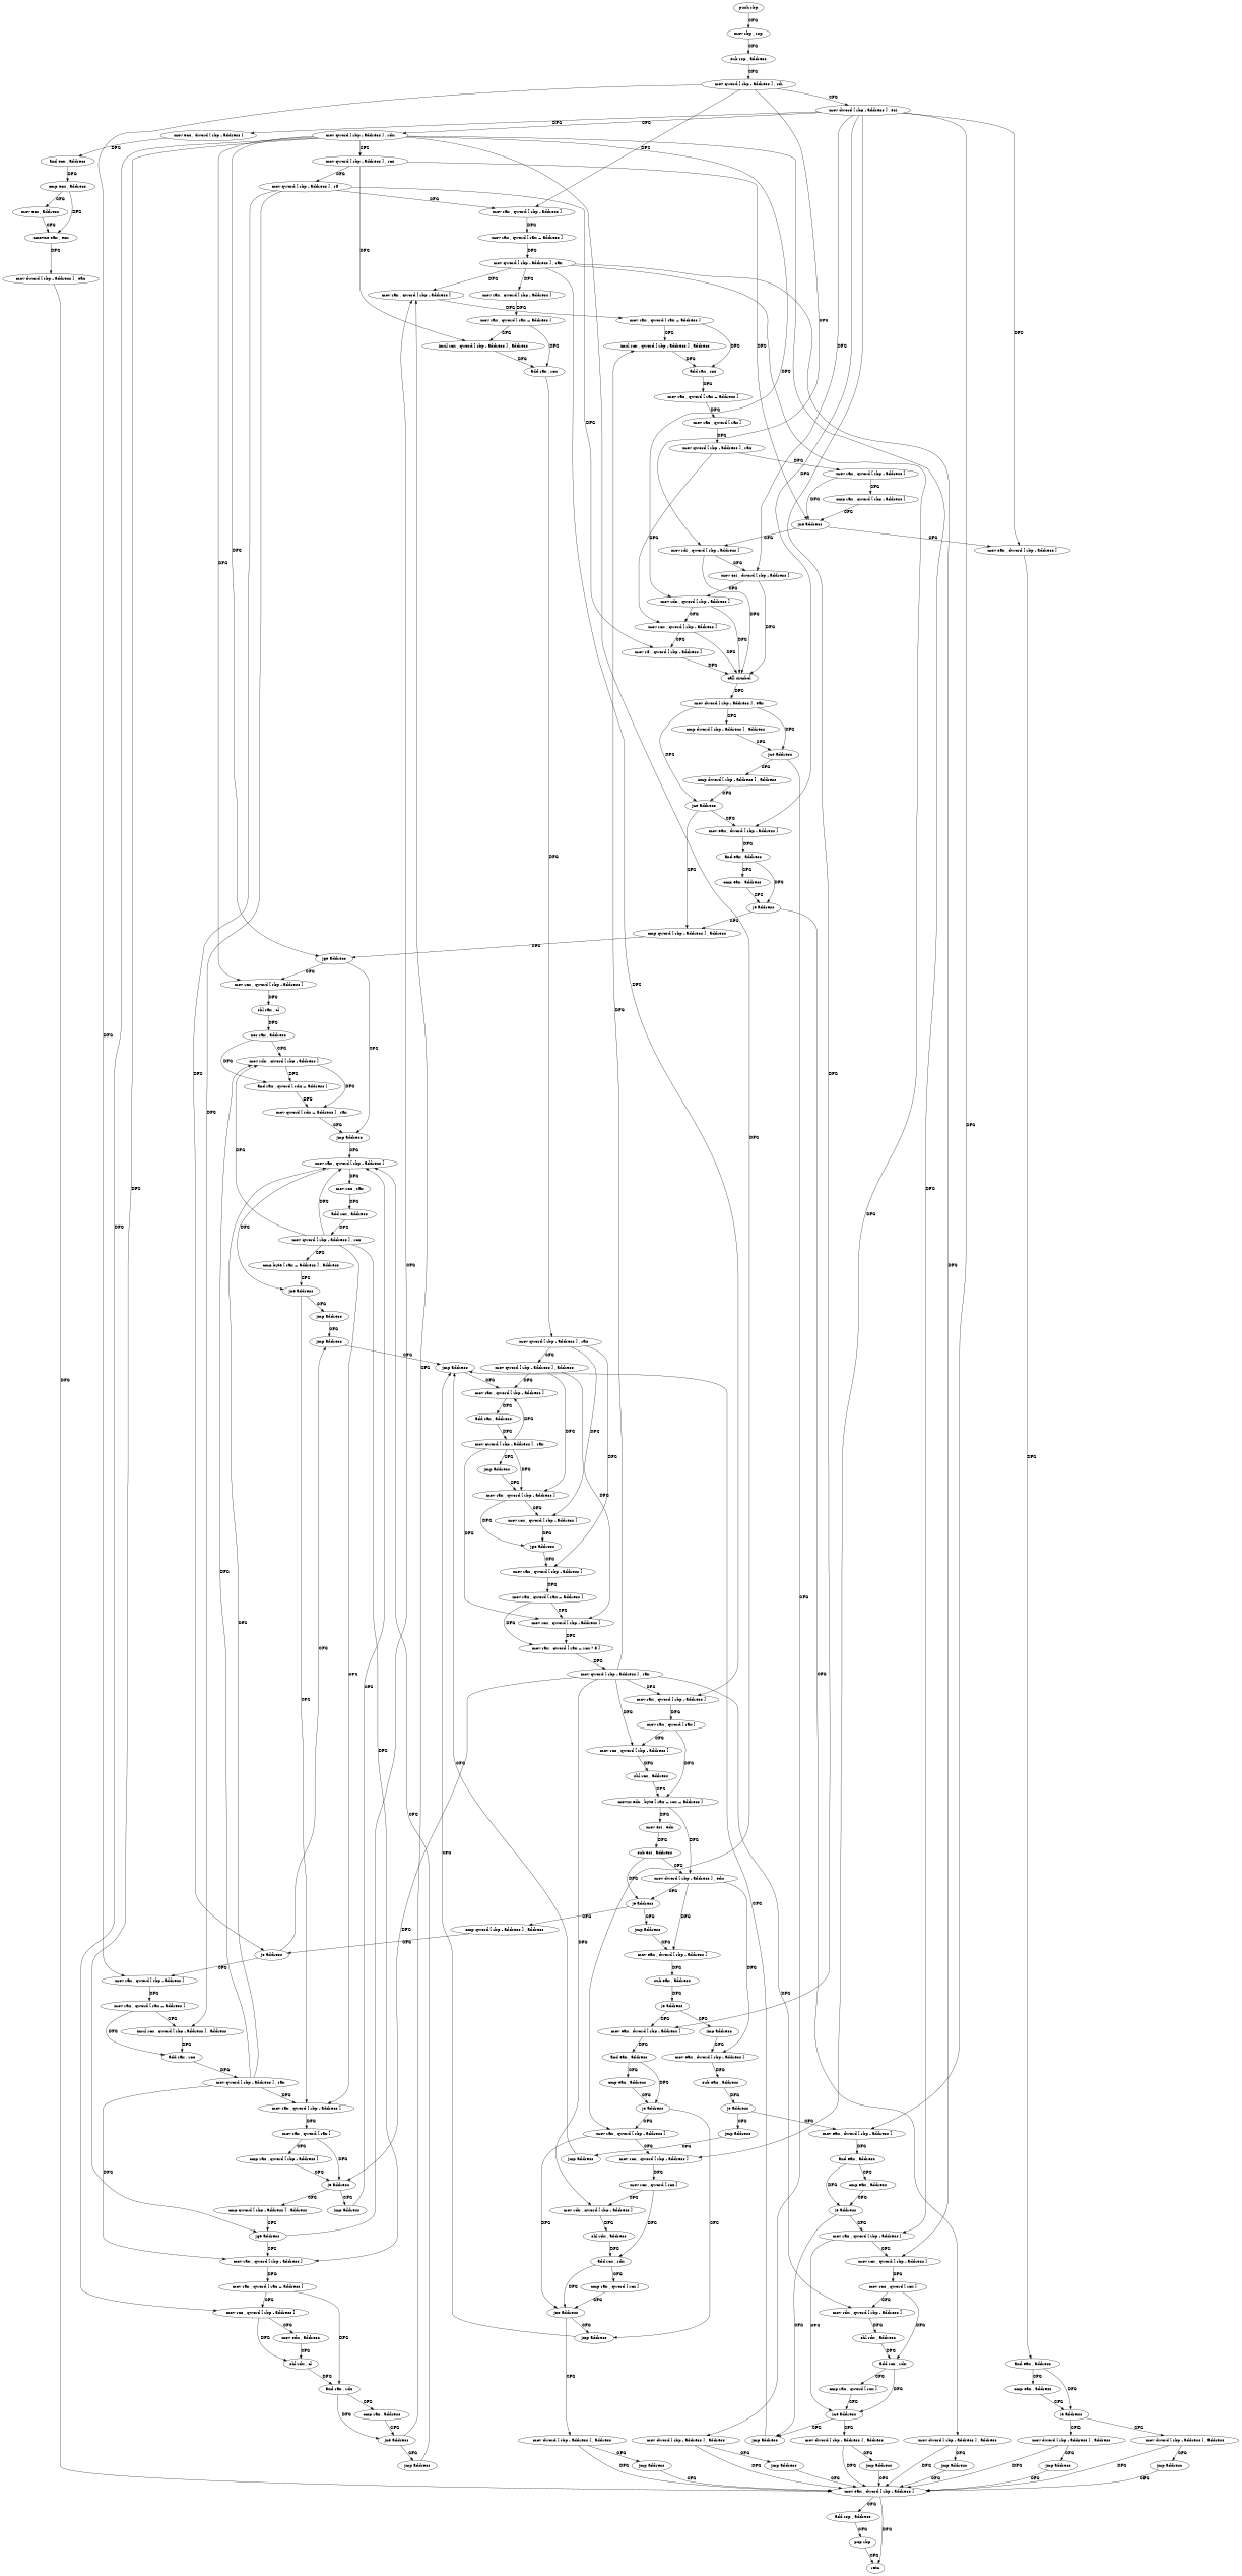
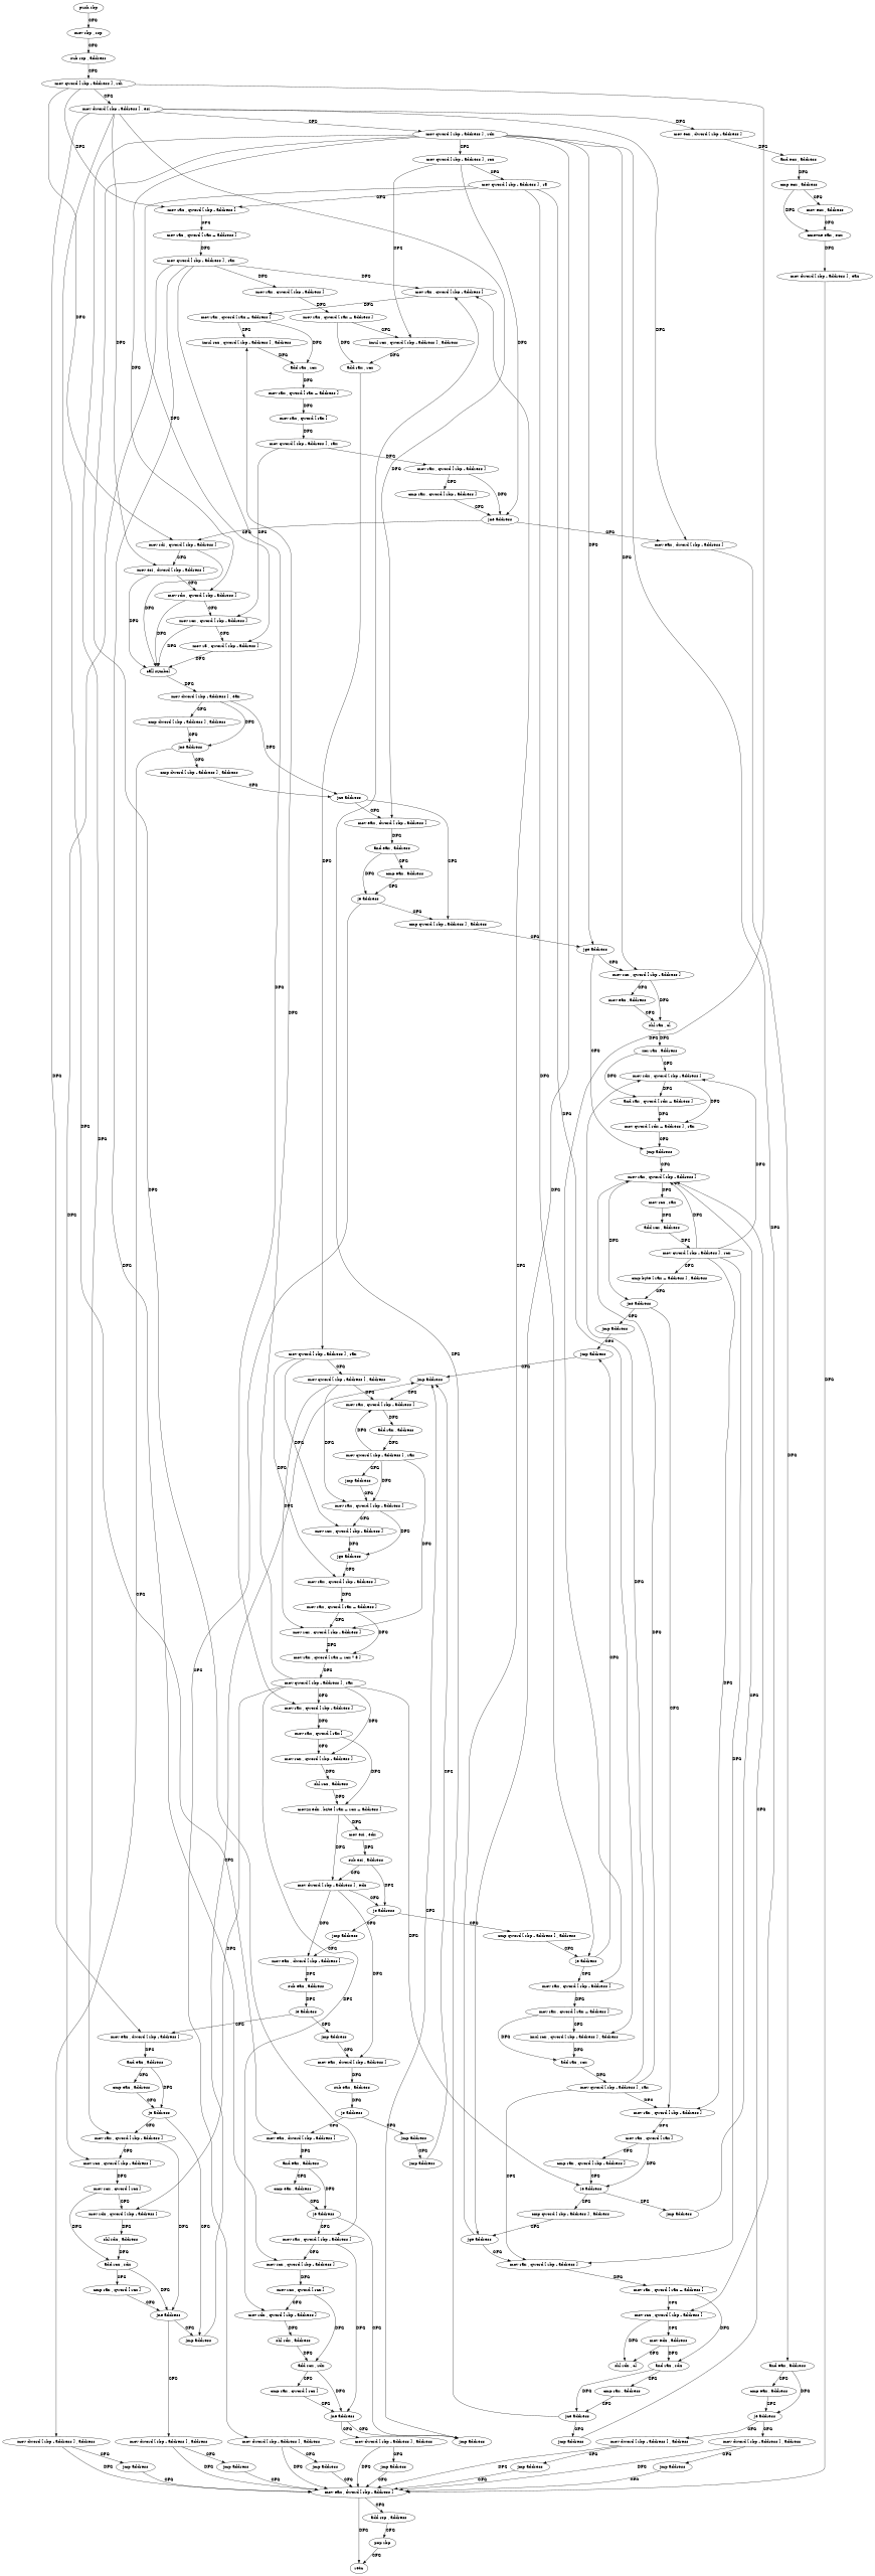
  digraph {
    n1 [label="push rbp"]
    n2 [label="mov rbp , rsp"]
    n3 [label="sub rsp , address"]
    n4 [label="mov qword [ rbp - address ] , rdi"]
    n5 [label="mov dword [ rbp - address ] , esi"]
    n6 [label="mov rax , qword [ rbp - address ]"]
    n7 [label="mov rax , qword [ rbp - address ]"]
    n8 [label="mov rdi , qword [ rbp - address ]"]
    n9 [label="mov qword [ rbp - address ] , rdx"]
    n10 [label="mov ecx , dword [ rbp - address ]"]
    n11 [label="mov eax , dword [ rbp - address ]"]
    n12 [label="mov eax , dword [ rbp - address ]"]
    n13 [label="mov eax , dword [ rbp - address ]"]
    n14 [label="mov esi , dword [ rbp - address ]"]
    n15 [label="mov eax , dword [ rbp - address ]"]
    n16 [label="mov rax , qword [ rax + address ]"]
    n17 [label="mov rax , qword [ rax + address ]"]
    n18 [label="call symbol"]
    n19 [label="mov qword [ rbp - address ] , rcx"]
    n20 [label="jge address"]
    n21 [label="mov rax , qword [ rbp - address ]"]
    n22 [label="mov rcx , qword [ rbp - address ]"]
    n23 [label="mov rdx , qword [ rbp - address ]"]
    n24 [label="mov rax , qword [ rbp - address ]"]
    n25 [label="jge address"]
    n26 [label="mov rcx , qword [ rbp - address ]"]
    n27 [label="and ecx , address"]
    n28 [label="and eax , address"]
    n29 [label="and eax , address"]
    n30 [label="and eax , address"]
    n31 [label="and eax , address"]
    n32 [label="mov qword [ rbp - address ] , r8"]
    n33 [label="imul rcx , qword [ rbp - address ] , address"]
    n34 [label="jne address"]
    n35 [label="mov rax , qword [ rbp - address ]"]
    n36 [label="mov rax , qword [ rbp - address ]"]
    n37 [label="mov rcx , qword [ rbp - address ]"]
    n38 [label="jne address"]
    n39 [label="mov edx , address"]
    n40 [label="shl rdx , cl"]
    n41 [label="mov rcx , qword [ rbp - address ]"]
    n42 [label="mov rcx , qword [ rbp - address ]"]
    n43 [label="jne address"]
    n44 [label="jmp address"]
+   n45 [label="mov eax , address"]
    n46 [label="shl rax , cl"]
    n47 [label="je address"]
    n48 [label="imul rcx , qword [ rbp - address ] , address"]
    n49 [label="mov r8 , qword [ rbp - address ]"]
    n50 [label="add rax , rcx"]
    n51 [label="jmp address"]
    n52 [label="add rax , rcx"]
    n53 [label="mov qword [ rbp - address ] , rax"]
    n54 [label="mov rax , qword [ rbp - address ]"]
    n55 [label="mov rax , qword [ rbp - address ]"]
    n56 [label="mov rax , qword [ rax + address ]"]
    n57 [label="mov rax , qword [ rax ]"]
    n58 [label="mov rax , qword [ rax + address ]"]
    n59 [label="mov rcx , qword [ rcx ]"]
    n60 [label="mov rcx , qword [ rcx ]"]
    n61 [label="mov qword [ rbp - address ] , rax"]
    n62 [label="mov qword [ rbp - address ] , address"]
    n63 [label="mov rax , qword [ rbp - address ]"]
    n64 [label="mov rcx , qword [ rbp - address ]"]
    n65 [label="mov rax , qword [ rbp - address ]"]
    n66 [label="mov rcx , qword [ rbp - address ]"]
    n67 [label="mov rax , qword [ rbp - address ]"]
    n68 [label="mov rax , qword [ rax + address ]"]
    n69 [label="jge address"]
    n70 [label="mov rax , qword [ rax + rcx * 8 ]"]
    n71 [label="add rax , address"]
    n72 [label="mov dword [ rbp - address ] , eax"]
    n73 [label="mov eax , dword [ rbp - address ]"]
    n74 [label="cmp ecx , address"]
    n75 [label="mov ecx , address"]
    n76 [label="cmovne eax , ecx"]
    n77 [label="add rsp , address"]
    n78 [label=retn]
    n79 [label="pop rbp"]
    n80 [label="mov qword [ rbp - address ] , rax"]
    n81 [label="mov rcx , qword [ rbp - address ]"]
    n82 [label="imul rcx , qword [ rbp - address ] , address"]
    n83 [label="mov rdx , qword [ rbp - address ]"]
    n84 [label="je address"]
    n85 [label="mov rdx , qword [ rbp - address ]"]
    n86 [label="shl rcx , address"]
    n87 [label="add rax , rcx"]
    n88 [label="shl rdx , address"]
    n89 [label="cmp qword [ rbp - address ] , address"]
    n90 [label="jmp address"]
    n91 [label="shl rdx , address"]
    n92 [label="movzx edx , byte [ rax + rcx + address ]"]
    n93 [label="mov esi , edx"]
    n94 [label="mov dword [ rbp - address ] , edx"]
    n95 [label="sub esi , address"]
    n96 [label="je address"]
    n97 [label="mov eax , dword [ rbp - address ]"]
    n98 [label="mov eax , dword [ rbp - address ]"]
    n99 [label="cmp qword [ rbp - address ] , address"]
    n100 [label="jmp address"]
    n101 [label="sub eax , address"]
    n102 [label="sub eax , address"]
    n103 [label="jmp address"]
    n104 [label="je address"]
    n105 [label="mov qword [ rbp - address ] , rax"]
    n106 [label="mov rax , qword [ rbp - address ]"]
    n107 [label="mov rax , qword [ rbp - address ]"]
    n108 [label="mov rdx , qword [ rbp - address ]"]
    n109 [label="mov rax , qword [ rax ]"]
    n110 [label="mov rax , qword [ rax + address ]"]
    n111 [label="mov rcx , rax"]
    n112 [label="jne address"]
    n113 [label="and rax , qword [ rdx + address ]"]
    n114 [label="mov qword [ rdx + address ] , rax"]
    n115 [label="cmp rax , qword [ rbp - address ]"]
    n116 [label="jmp address"]
    n117 [label="cmp eax , address"]
    n118 [label="je address"]
    n119 [label="mov qword [ rbp - address ] , rax"]
    n120 [label="and rax , rdx"]
    n121 [label="add rcx , address"]
    n122 [label="jmp address"]
    n123 [label="jmp address"]
    n124 [label="mov dword [ rbp - address ] , address"]
    n125 [label="je address"]
    n126 [label="jmp address"]
    n127 [label="mov rax , qword [ rax + address ]"]
    n128 [label="mov rax , qword [ rax ]"]
    n129 [label="mov qword [ rbp - address ] , rax"]
    n130 [label="mov rax , qword [ rbp - address ]"]
    n131 [label="cmp rax , qword [ rbp - address ]"]
    n132 [label="mov dword [ rbp - address ] , eax"]
    n133 [label="cmp eax , address"]
    n134 [label="je address"]
    n135 [label="cmp rax , address"]
    n136 [label="jne address"]
    n137 [label="jmp address"]
    n138 [label="mov qword [ rbp - address ] , rcx"]
    n139 [label="cmp byte [ rax + address ] , address"]
    n140 [label="add rcx , rdx"]
    n141 [label="cmp rax , qword [ rcx ]"]
    n142 [label="jmp address"]
    n143 [label="jmp address"]
    n144 [label="jmp address"]
    n145 [label="cmp eax , address"]
    n146 [label="je address"]
    n147 [label="cmp dword [ rbp - address ] , address"]
    n148 [label="jne address"]
    n149 [label="jne address"]
    n150 [label="cmp dword [ rbp - address ] , address"]
    n151 [label="mov dword [ rbp - address ] , address"]
    n152 [label="cmp qword [ rbp - address ] , address"]
    n153 [label="jmp address"]
    n154 [label="mov dword [ rbp - address ] , address"]
    n155 [label="mov dword [ rbp - address ] , address"]
    n156 [label="jmp address"]
    n157 [label="jmp address"]
    n158 [label="jmp address"]
    n159 [label="mov dword [ rbp - address ] , address"]
    n160 [label="cmp eax , address"]
    n161 [label="je address"]
    n162 [label="add rcx , rdx"]
    n163 [label="cmp rax , qword [ rcx ]"]
    n164 [label="jmp address"]
    n165 [label="xor rax , address"]
    n166 [label="mov dword [ rbp - address ] , address"]
    n167 [label="jmp address"]
    n1 -> n2 [label=CFG]
    n2 -> n3 [label=CFG]
    n3 -> n4 [label=CFG]
    n4 -> n5 [label=CFG]
    n4 -> n6 [label=DFG]
    n4 -> n7 [label=DFG]
    n4 -> n8 [label=DFG]
    n5 -> n9 [label=CFG]
    n5 -> n10 [label=DFG]
    n5 -> n11 [label=DFG]
    n5 -> n12 [label=DFG]
    n5 -> n13 [label=DFG]
    n5 -> n14 [label=DFG]
    n5 -> n15 [label=DFG]
    n6 -> n16 [label=DFG]
    n7 -> n17 [label=DFG]
    n8 -> n14 [label=CFG]
    n8 -> n18 [label=DFG]
    n9 -> n19 [label=CFG]
    n9 -> n20 [label=DFG]
    n9 -> n21 [label=DFG]
    n9 -> n22 [label=DFG]
    n9 -> n23 [label=DFG]
    n9 -> n24 [label=DFG]
    n9 -> n25 [label=DFG]
    n9 -> n26 [label=DFG]
    n10 -> n27 [label=DFG]
    n11 -> n28 [label=DFG]
    n12 -> n29 [label=DFG]
    n13 -> n30 [label=DFG]
    n14 -> n18 [label=DFG]
    n14 -> n23 [label=CFG]
    n15 -> n31 [label=DFG]
    n16 -> n53 [label=DFG]
    n17 -> n48 [label=CFG]
    n17 -> n52 [label=DFG]
    n18 -> n132 [label=DFG]
    n19 -> n32 [label=CFG]
    n19 -> n33 [label=DFG]
    n19 -> n34 [label=DFG]
    n20 -> n35 [label=CFG]
    n20 -> n36 [label=CFG]
    n21 -> n37 [label=CFG]
    n21 -> n38 [label=DFG]
    n22 -> n39 [label=CFG]
    n22 -> n40 [label=DFG]
    n23 -> n18 [label=DFG]
    n23 -> n41 [label=CFG]
    n24 -> n42 [label=CFG]
    n24 -> n43 [label=DFG]
    n25 -> n26 [label=CFG]
    n25 -> n44 [label=CFG]
+   n26 -> n45 [label=CFG]
    n26 -> n46 [label=DFG]
    n27 -> n74 [label=DFG]
    n28 -> n117 [label=CFG]
    n28 -> n118 [label=DFG]
    n29 -> n133 [label=CFG]
    n29 -> n134 [label=DFG]
    n30 -> n145 [label=CFG]
    n30 -> n146 [label=DFG]
    n31 -> n160 [label=CFG]
    n31 -> n161 [label=DFG]
    n32 -> n6 [label=CFG]
    n32 -> n47 [label=DFG]
    n32 -> n48 [label=DFG]
    n32 -> n49 [label=DFG]
    n33 -> n50 [label=DFG]
    n34 -> n8 [label=CFG]
    n34 -> n12 [label=CFG]
    n35 -> n58 [label=DFG]
    n36 -> n110 [label=DFG]
    n37 -> n59 [label=DFG]
    n38 -> n123 [label=CFG]
    n38 -> n124 [label=CFG]
    n39 -> n40 [label=CFG]
-   n40 -> n120 [label=DFG]
+   n39 -> n120 [label=DFG]
    n41 -> n18 [label=DFG]
    n41 -> n49 [label=CFG]
    n42 -> n60 [label=DFG]
    n43 -> n158 [label=CFG]
    n43 -> n159 [label=CFG]
    n44 -> n107 [label=CFG]
+   n45 -> n46 [label=CFG]
    n46 -> n165 [label=DFG]
    n47 -> n7 [label=CFG]
    n47 -> n51 [label=CFG]
    n48 -> n52 [label=DFG]
    n49 -> n18 [label=DFG]
    n50 -> n61 [label=DFG]
    n51 -> n103 [label=CFG]
    n52 -> n105 [label=DFG]
    n53 -> n35 [label=DFG]
    n53 -> n37 [label=DFG]
    n53 -> n42 [label=DFG]
    n53 -> n54 [label=DFG]
    n53 -> n55 [label=DFG]
    n54 -> n56 [label=DFG]
    n55 -> n57 [label=DFG]
    n56 -> n33 [label=CFG]
    n56 -> n50 [label=DFG]
    n57 -> n81 [label=CFG]
    n57 -> n92 [label=DFG]
    n58 -> n82 [label=CFG]
    n58 -> n87 [label=DFG]
    n59 -> n83 [label=CFG]
    n59 -> n140 [label=DFG]
    n60 -> n85 [label=CFG]
    n60 -> n162 [label=DFG]
    n61 -> n62 [label=CFG]
    n61 -> n63 [label=DFG]
    n61 -> n64 [label=DFG]
    n62 -> n65 [label=DFG]
    n62 -> n66 [label=DFG]
    n62 -> n67 [label=DFG]
    n63 -> n68 [label=DFG]
    n64 -> n69 [label=DFG]
    n65 -> n64 [label=CFG]
    n65 -> n69 [label=DFG]
    n66 -> n70 [label=DFG]
    n67 -> n71 [label=DFG]
    n68 -> n66 [label=CFG]
    n68 -> n70 [label=DFG]
    n69 -> n63 [label=CFG]
    n70 -> n80 [label=DFG]
    n71 -> n119 [label=DFG]
    n72 -> n73 [label=DFG]
    n73 -> n77 [label=CFG]
    n73 -> n78 [label=DFG]
    n74 -> n75 [label=CFG]
    n74 -> n76 [label=DFG]
    n75 -> n76 [label=CFG]
    n76 -> n72 [label=DFG]
    n77 -> n79 [label=CFG]
    n79 -> n78 [label=CFG]
    n80 -> n55 [label=CFG]
    n80 -> n81 [label=DFG]
    n80 -> n82 [label=DFG]
    n80 -> n83 [label=DFG]
    n80 -> n84 [label=DFG]
    n80 -> n85 [label=DFG]
    n81 -> n86 [label=DFG]
    n82 -> n87 [label=DFG]
    n83 -> n88 [label=DFG]
    n84 -> n89 [label=CFG]
    n84 -> n90 [label=CFG]
    n85 -> n91 [label=DFG]
    n86 -> n92 [label=DFG]
    n87 -> n127 [label=DFG]
    n88 -> n140 [label=DFG]
    n89 -> n20 [label=CFG]
    n90 -> n107 [label=CFG]
    n91 -> n162 [label=DFG]
    n92 -> n93 [label=DFG]
    n92 -> n94 [label=DFG]
    n93 -> n95 [label=DFG]
    n94 -> n96 [label=CFG]
    n94 -> n97 [label=DFG]
    n94 -> n98 [label=DFG]
    n95 -> n94 [label=CFG]
    n95 -> n96 [label=DFG]
    n96 -> n99 [label=CFG]
    n96 -> n100 [label=CFG]
    n97 -> n101 [label=DFG]
    n98 -> n102 [label=DFG]
    n99 -> n47 [label=CFG]
    n100 -> n97 [label=CFG]
    n101 -> n104 [label=DFG]
    n102 -> n125 [label=DFG]
    n103 -> n67 [label=CFG]
    n104 -> n11 [label=CFG]
    n104 -> n116 [label=CFG]
    n105 -> n36 [label=DFG]
    n105 -> n106 [label=DFG]
    n105 -> n107 [label=DFG]
    n105 -> n108 [label=DFG]
    n106 -> n109 [label=DFG]
    n107 -> n111 [label=DFG]
    n107 -> n112 [label=DFG]
    n108 -> n113 [label=DFG]
    n108 -> n114 [label=DFG]
    n109 -> n84 [label=DFG]
    n109 -> n115 [label=CFG]
    n110 -> n22 [label=CFG]
    n110 -> n120 [label=DFG]
    n111 -> n121 [label=DFG]
    n112 -> n106 [label=CFG]
    n112 -> n122 [label=CFG]
    n113 -> n114 [label=DFG]
    n114 -> n44 [label=CFG]
    n115 -> n84 [label=CFG]
    n116 -> n98 [label=CFG]
    n117 -> n118 [label=CFG]
    n118 -> n21 [label=CFG]
    n118 -> n123 [label=CFG]
    n119 -> n65 [label=DFG]
    n119 -> n66 [label=DFG]
    n119 -> n67 [label=DFG]
    n119 -> n126 [label=CFG]
    n120 -> n135 [label=CFG]
    n120 -> n136 [label=DFG]
    n121 -> n138 [label=DFG]
    n122 -> n51 [label=CFG]
    n123 -> n103 [label=CFG]
    n124 -> n73 [label=DFG]
    n124 -> n142 [label=CFG]
    n125 -> n13 [label=CFG]
    n125 -> n143 [label=CFG]
    n126 -> n65 [label=CFG]
    n127 -> n128 [label=DFG]
    n128 -> n129 [label=DFG]
    n129 -> n41 [label=DFG]
    n129 -> n130 [label=DFG]
    n130 -> n34 [label=DFG]
    n130 -> n131 [label=CFG]
    n131 -> n34 [label=CFG]
    n132 -> n147 [label=CFG]
    n132 -> n148 [label=DFG]
    n132 -> n149 [label=DFG]
    n133 -> n134 [label=CFG]
    n134 -> n154 [label=CFG]
    n134 -> n155 [label=CFG]
    n135 -> n136 [label=CFG]
    n136 -> n35 [label=CFG]
    n136 -> n137 [label=CFG]
    n137 -> n107 [label=CFG]
    n138 -> n36 [label=DFG]
    n138 -> n106 [label=DFG]
    n138 -> n107 [label=DFG]
    n138 -> n108 [label=DFG]
    n138 -> n139 [label=CFG]
    n139 -> n112 [label=CFG]
    n140 -> n38 [label=DFG]
    n140 -> n141 [label=CFG]
    n141 -> n38 [label=CFG]
    n142 -> n73 [label=CFG]
    n143 -> n144 [label=CFG]
    n144 -> n103 [label=CFG]
    n145 -> n146 [label=CFG]
    n146 -> n24 [label=CFG]
    n146 -> n158 [label=CFG]
    n147 -> n148 [label=CFG]
    n148 -> n150 [label=CFG]
    n148 -> n151 [label=CFG]
    n149 -> n15 [label=CFG]
    n149 -> n152 [label=CFG]
    n150 -> n149 [label=CFG]
    n151 -> n73 [label=DFG]
    n151 -> n153 [label=CFG]
    n152 -> n25 [label=CFG]
    n153 -> n73 [label=CFG]
    n154 -> n73 [label=DFG]
    n154 -> n156 [label=CFG]
    n155 -> n73 [label=DFG]
    n155 -> n157 [label=CFG]
    n156 -> n73 [label=CFG]
    n157 -> n73 [label=CFG]
    n158 -> n103 [label=CFG]
    n159 -> n73 [label=DFG]
    n159 -> n164 [label=CFG]
    n160 -> n161 [label=CFG]
    n161 -> n152 [label=CFG]
    n161 -> n166 [label=CFG]
    n162 -> n43 [label=DFG]
    n162 -> n163 [label=CFG]
    n163 -> n43 [label=CFG]
    n164 -> n73 [label=CFG]
    n165 -> n108 [label=CFG]
    n165 -> n113 [label=DFG]
    n166 -> n73 [label=DFG]
    n166 -> n167 [label=CFG]
    n167 -> n73 [label=CFG]
  }
